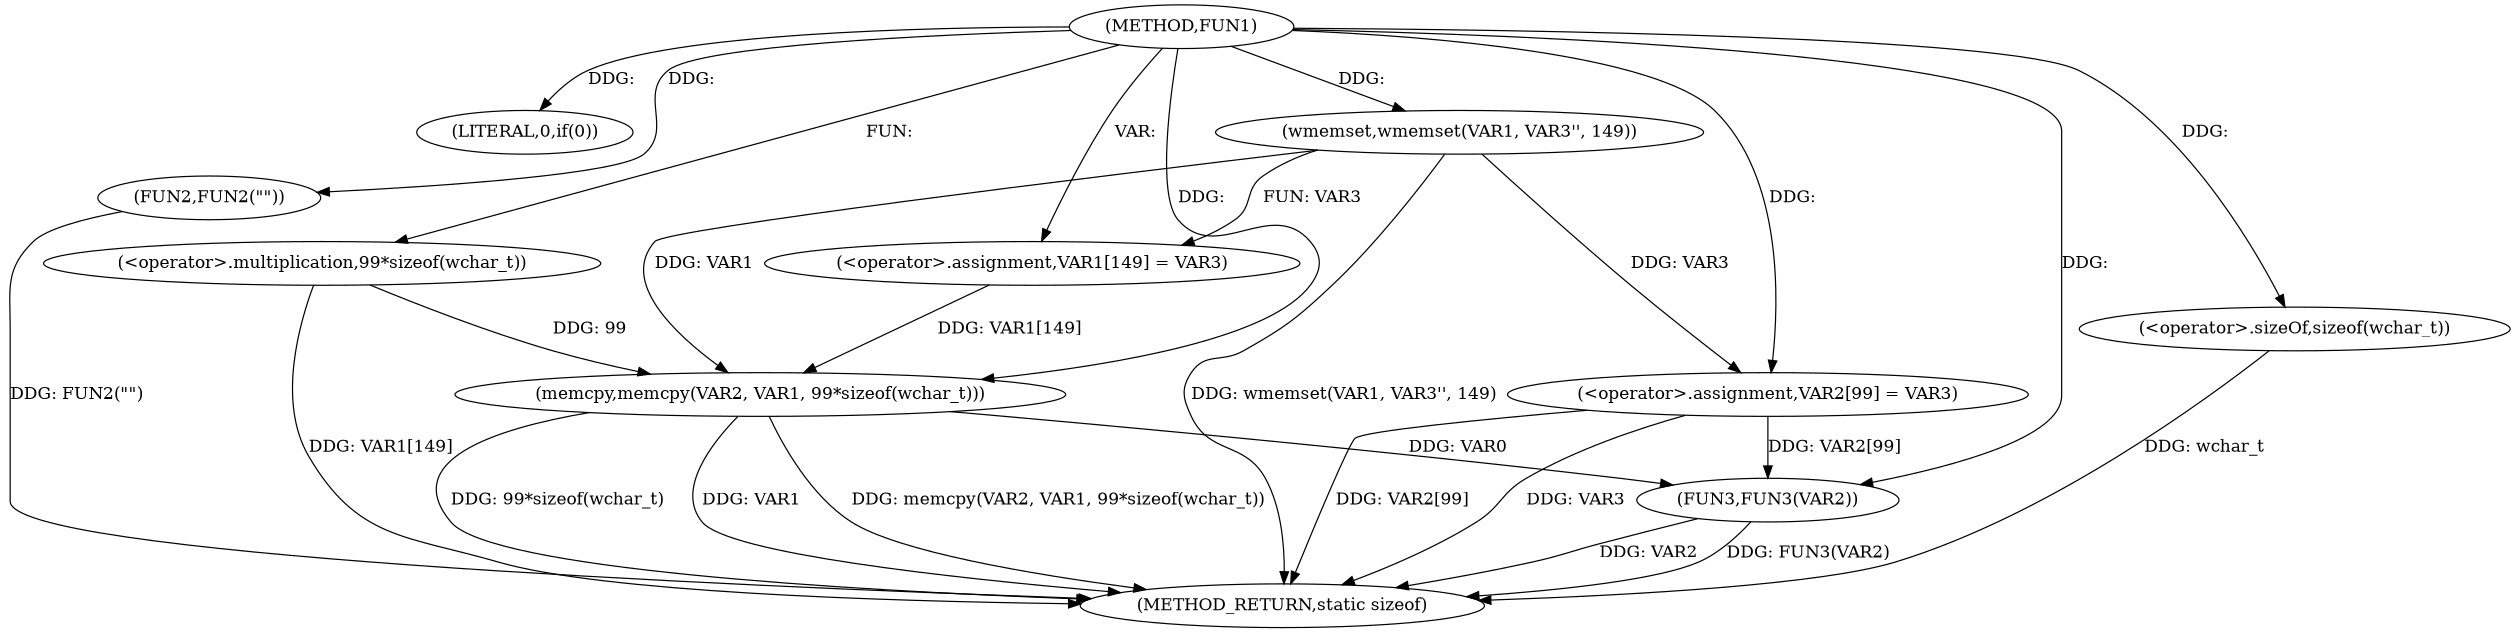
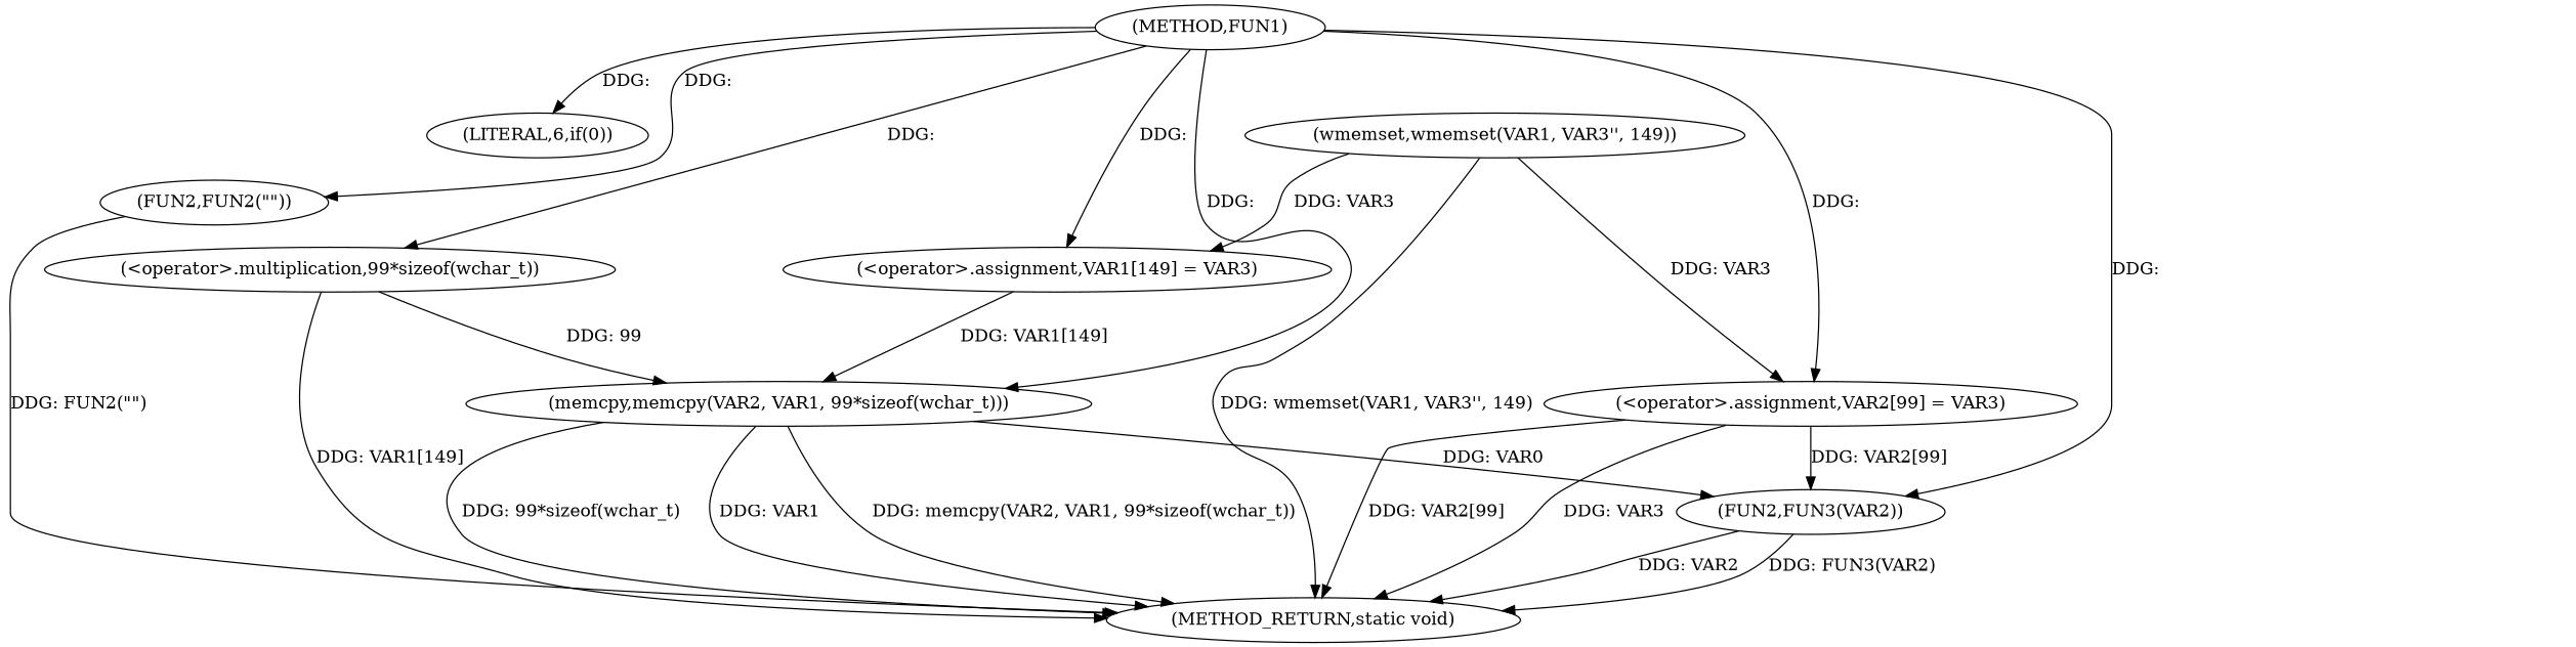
  digraph {
    n1 [label="(METHOD,FUN1)"]
-   n2 [label="(LITERAL,0,if(0))"]
+   n2 [label="(LITERAL,6,if(0))"]
    n3 [label="(FUN2,FUN2(\"\"))"]
    n4 [label="(wmemset,wmemset(VAR1, VAR3'', 149))"]
    n5 [label="(<operator>.assignment,VAR1[149] = VAR3)"]
    n6 [label="(memcpy,memcpy(VAR2, VAR1, 99*sizeof(wchar_t)))"]
    n7 [label="(<operator>.multiplication,99*sizeof(wchar_t))"]
-   n8 [label="(<operator>.sizeOf,sizeof(wchar_t))"]
    n9 [label="(<operator>.assignment,VAR2[99] = VAR3)"]
-   n10 [label="(FUN3,FUN3(VAR2))"]
-   n11 [label="(METHOD_RETURN,static sizeof)"]
+   n10 [label="(FUN2,FUN3(VAR2))"]
+   n11 [label="(METHOD_RETURN,static void)"]
    n1 -> n2 [label="DDG: "]
    n1 -> n3 [label="DDG: "]
-   n1 -> n4 [label="DDG: "]
-   n1 -> n5 [label="VAR: "]
+   n1 -> n5 [label="DDG: "]
    n1 -> n6 [label="DDG: "]
-   n1 -> n7 [label="FUN: "]
-   n1 -> n8 [label="DDG: "]
+   n1 -> n7 [label="DDG: "]
    n1 -> n9 [label="DDG: "]
    n1 -> n10 [label="DDG: "]
    n3 -> n11 [label="DDG: FUN2(\"\")"]
-   n4 -> n5 [label="FUN: VAR3"]
-   n4 -> n6 [label="DDG: VAR1"]
+   n4 -> n5 [label="DDG: VAR3"]
    n4 -> n9 [label="DDG: VAR3"]
    n4 -> n11 [label="DDG: wmemset(VAR1, VAR3'', 149)"]
    n5 -> n6 [label="DDG: VAR1[149]"]
    n6 -> n10 [label="DDG: VAR0"]
    n6 -> n11 [label="DDG: memcpy(VAR2, VAR1, 99*sizeof(wchar_t))"]
    n6 -> n11 [label="DDG: 99*sizeof(wchar_t)"]
    n6 -> n11 [label="DDG: VAR1"]
    n7 -> n6 [label="DDG: 99"]
    n7 -> n11 [label="DDG: VAR1[149]"]
-   n8 -> n11 [label="DDG: wchar_t"]
    n9 -> n10 [label="DDG: VAR2[99]"]
    n9 -> n11 [label="DDG: VAR3"]
    n9 -> n11 [label="DDG: VAR2[99]"]
    n10 -> n11 [label="DDG: VAR2"]
    n10 -> n11 [label="DDG: FUN3(VAR2)"]
  }
